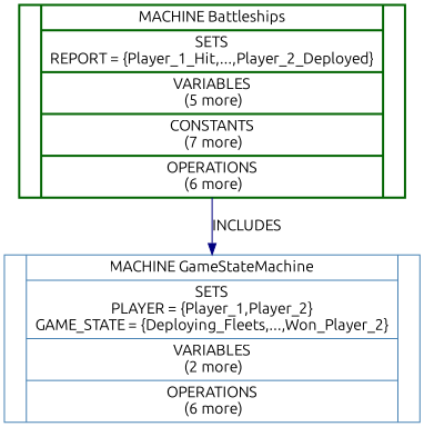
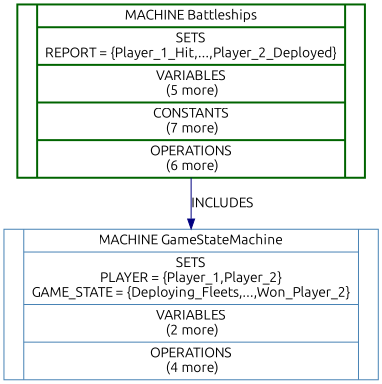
  digraph {
    fontname=Ubuntu
    node [shape=record fontname=Ubuntu]
    n1 [color=darkgreen label="|{MACHINE Battleships\n|SETS\nREPORT = \{Player_1_Hit,...,Player_2_Deployed\}\n|VARIABLES\n (5 more)|CONSTANTS\n (7 more)|OPERATIONS\n (6 more)}|" style=bold]
-   n2 [color=steelblue label="|{MACHINE GameStateMachine\n|SETS\nPLAYER = \{Player_1,Player_2\}\nGAME_STATE = \{Deploying_Fleets,...,Won_Player_2\}\n|VARIABLES\n (2 more)|OPERATIONS\n (6 more)}|"]
+   n2 [color=steelblue label="|{MACHINE GameStateMachine\n|SETS\nPLAYER = \{Player_1,Player_2\}\nGAME_STATE = \{Deploying_Fleets,...,Won_Player_2\}\n|VARIABLES\n (2 more)|OPERATIONS\n (4 more)}|"]
    n1 -> n2 [color=navyblue label=INCLUDES fontname=Ubuntu]
  }
